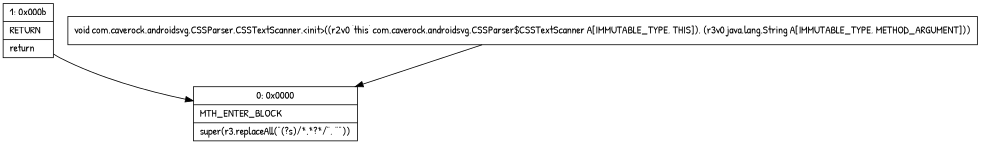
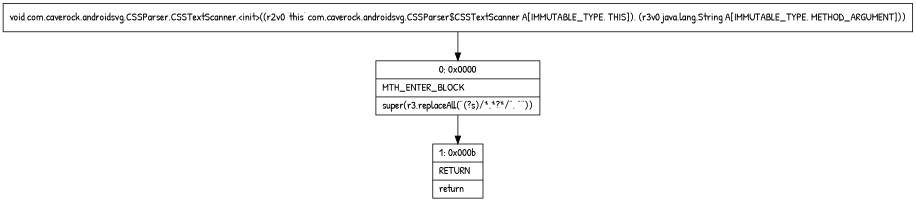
  digraph {
    fontname="Patrick Hand"
    node [shape=record fontname="Patrick Hand"]
    edge [fontname="Patrick Hand"]
    n1 [label="{0\:\ 0x0000|MTH_ENTER_BLOCK\l|super(r3.replaceAll(\"(?s)\/*.*?*\/\", \"\"))\l}"]
    n2 [label="{1\:\ 0x000b|RETURN\l|return\l}"]
    n3 [label="{void com.caverock.androidsvg.CSSParser.CSSTextScanner.\<init\>((r2v0 'this' com.caverock.androidsvg.CSSParser$CSSTextScanner A[IMMUTABLE_TYPE, THIS]), (r3v0 java.lang.String A[IMMUTABLE_TYPE, METHOD_ARGUMENT])) }"]
-   n2 -> n1
+   n1 -> n2
    n3 -> n1
  }
